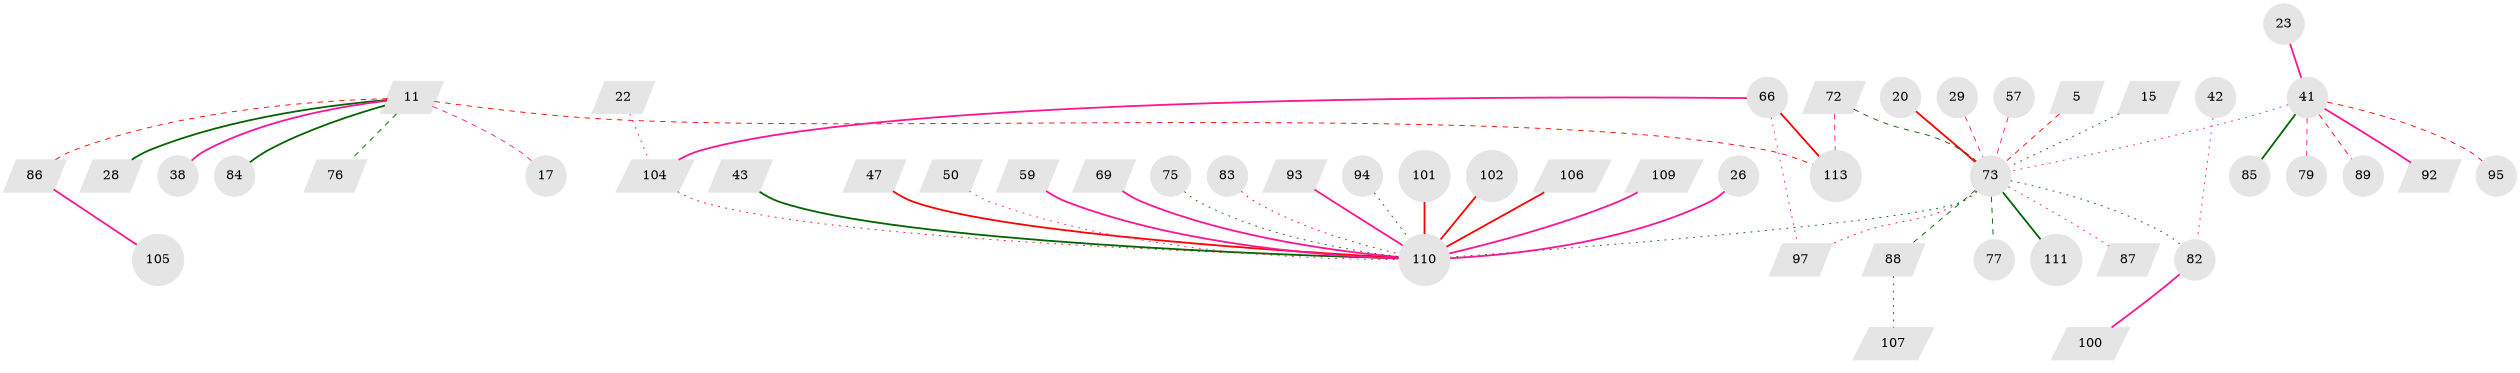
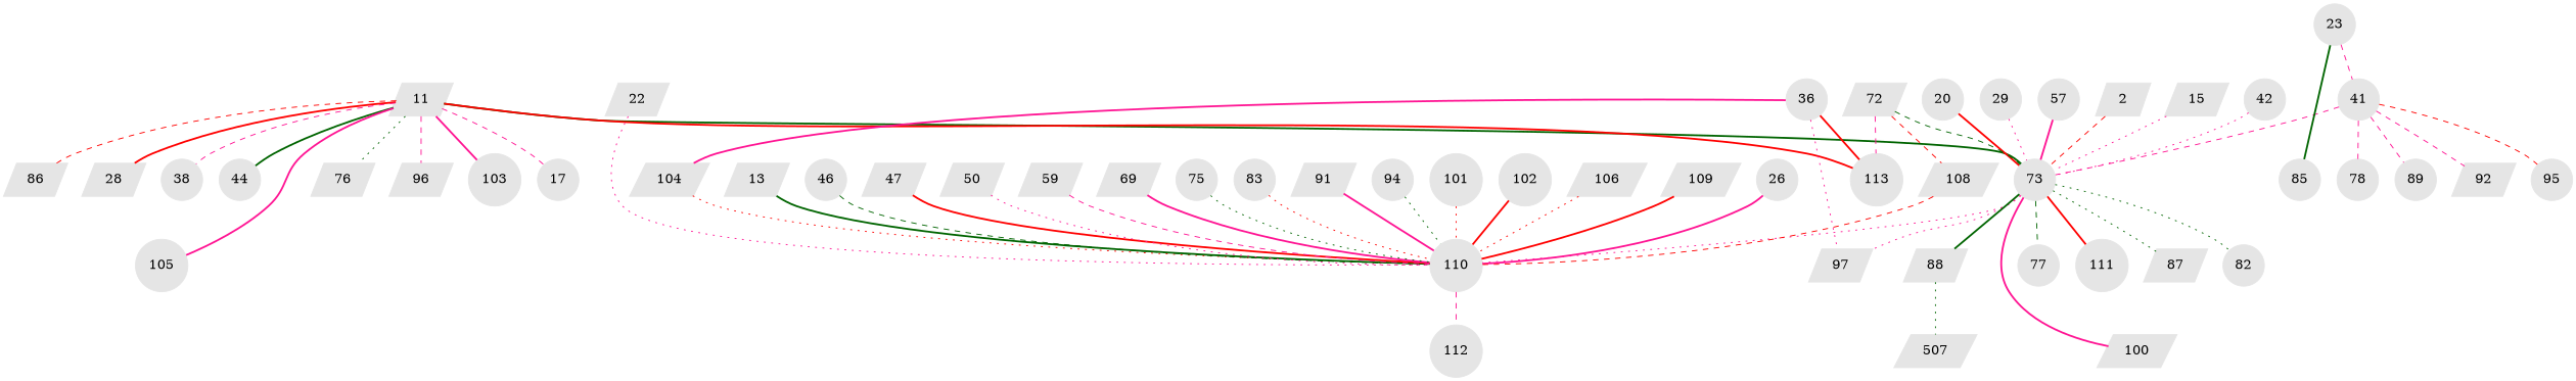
  graph {
    node [color=gray90 shape=circle style=filled]
    edge [color=deeppink style=bold]
    73 [super="+34+60+2"]
    110 [super="+32+71+99"]
    97 [shape=parallelogram super="+24+55"]
    77 [super="+35"]
    82
    87 [shape=parallelogram super="+70"]
    88 [shape=parallelogram super="+68"]
    100 [shape=parallelogram super="+16"]
    111
-   5 [shape=parallelogram]
+   5 [shape=parallelogram label=2]
    11 [shape=parallelogram super="+8"]
    17 [super="+9"]
    28 [shape=parallelogram]
    38
-   44 [label=84]
+   44
    76 [shape=parallelogram]
    86 [shape=parallelogram]
+   96 [shape=parallelogram]
+   103 [super="+66"]
    105 [super="+30"]
    113 [super="+64+78"]
    15 [shape=parallelogram]
    20
+   112
    22 [shape=parallelogram]
    41 [super="+3+7"]
-   79 [super="+21"]
+   79 [super="+21" label=78]
    85
    89
    92 [shape=parallelogram]
    95
    23
    26
    29
-   36 [label=66]
+   36
    104 [shape=parallelogram super="+90"]
    42 [super="+12"]
-   43 [shape=parallelogram]
+   43 [shape=parallelogram label=13]
+   46
    47 [shape=parallelogram]
    50 [shape=parallelogram]
    57
    59 [shape=parallelogram]
    69 [shape=parallelogram]
    72 [shape=parallelogram super="+27"]
-   107 [shape=parallelogram]
+   108 [shape=parallelogram super="+81+84"]
+   107 [shape=parallelogram label=507]
    75
    83
-   91 [shape=parallelogram super="+40" label=93]
+   91 [shape=parallelogram super="+40"]
    94
    101
    102 [super="+10"]
    106 [shape=parallelogram super="+80+98"]
    109 [shape=parallelogram]
-   73 -- 110 [color=darkgreen style=dotted weight=7]
-   73 -- 97 [color=red style=dotted]
+   73 -- 110 [style=dotted weight=7]
+   73 -- 97 [style=dotted]
    73 -- 77 [color=darkgreen style=dashed]
    73 -- 82 [color=darkgreen style=dotted]
-   73 -- 87 [style=dotted]
-   73 -- 88 [color=darkgreen style=dashed weight=2]
-   82 -- 100
-   73 -- 111 [color=darkgreen]
+   73 -- 87 [color=darkgreen style=dotted]
+   73 -- 88 [color=darkgreen weight=2]
+   73 -- 100
+   73 -- 111 [color=red]
+   110 -- 112 [style=dashed]
    88 -- 107 [color=darkgreen style=dotted]
    5 -- 73 [color=red style=dashed]
+   11 -- 73 [color=darkgreen weight=3]
    11 -- 17 [style=dashed]
-   11 -- 28 [color=darkgreen]
-   11 -- 38
+   11 -- 28 [color=red]
+   11 -- 38 [style=dashed]
    11 -- 44 [color=darkgreen]
-   11 -- 76 [color=darkgreen style=dashed]
+   11 -- 76 [color=darkgreen style=dotted]
    11 -- 86 [color=red style=dashed]
-   86 -- 105
-   11 -- 113 [color=red style=dashed]
-   15 -- 73 [color=darkgreen style=dotted]
+   11 -- 96 [style=dashed]
+   11 -- 103
+   11 -- 105
+   11 -- 113 [color=red]
+   15 -- 73 [style=dotted]
    20 -- 73 [color=red]
-   22 -- 104 [style=dotted]
-   41 -- 73 [style=dotted weight=2]
+   22 -- 110 [style=dotted]
+   41 -- 73 [style=dashed weight=2]
    41 -- 79 [style=dashed]
-   41 -- 85 [color=darkgreen]
-   41 -- 89 [color=red style=dashed]
-   41 -- 92
+   23 -- 85 [color=darkgreen]
+   41 -- 89 [style=dashed]
+   41 -- 92 [style=dashed]
    41 -- 95 [color=red style=dashed]
-   23 -- 41
+   23 -- 41 [style=dashed]
    26 -- 110
-   29 -- 73 [style=dashed]
+   29 -- 73 [style=dotted]
    36 -- 97 [style=dotted]
    36 -- 113 [color=red]
    36 -- 104
    104 -- 110 [color=red style=dotted]
-   42 -- 82 [style=dotted]
+   42 -- 73 [style=dotted]
    43 -- 110 [color=darkgreen]
+   46 -- 110 [color=darkgreen style=dashed]
    47 -- 110 [color=red]
    50 -- 110 [style=dotted]
-   57 -- 73 [style=dashed]
-   59 -- 110
+   57 -- 73
+   59 -- 110 [style=dashed]
    69 -- 110
    72 -- 73 [color=darkgreen style=dashed weight=2]
    72 -- 113 [style=dashed]
+   72 -- 108 [color=red style=dashed]
+   108 -- 110 [color=red style=dashed]
    75 -- 110 [color=darkgreen style=dotted]
    83 -- 110 [color=red style=dotted]
    91 -- 110
    94 -- 110 [color=darkgreen style=dotted]
-   101 -- 110 [color=red]
+   101 -- 110 [color=red style=dotted]
    102 -- 110 [color=red]
-   106 -- 110 [color=red]
-   109 -- 110
+   106 -- 110 [color=red style=dotted]
+   109 -- 110 [color=red]
  }
